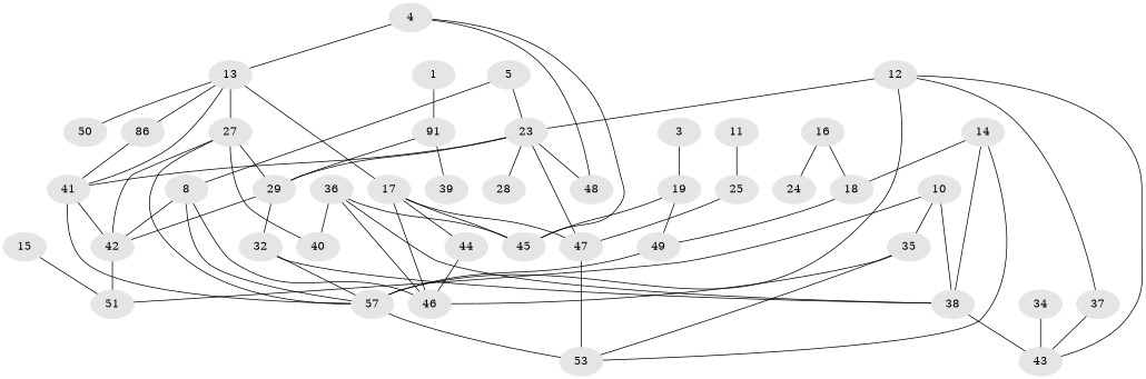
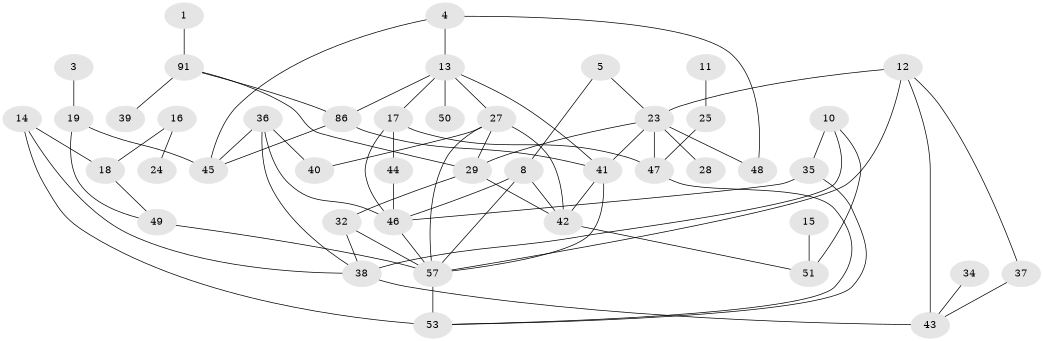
  graph {
    node [color=gray90 style=filled]
    edge [weight=1.0]
    n1 [label=91]
    1
    n3 [label=86]
    29
    39
    3
    19
    45
    49
    4
    13
    48
    17
    27
    41
    50
    5
    8
    23
    42
    46
    n22 [label=57]
    47
    28
    25
    38
    43
    51
    53
    10
    35
    11
    12
    37
    44
    40
    14
    18
    15
    16
    24
    32
    34
    36
+   n1 -- n3
    n1 -- 29
    n1 -- 39
    1 -- n1
-   17 -- 45
+   n3 -- 45
    n3 -- 41
    29 -- 42
    29 -- 32
    3 -- 19
    19 -- 45
    19 -- 49
    49 -- n22 [weight=2.0]
    4 -- 45
    4 -- 13 [weight=2.0]
    4 -- 48
    13 -- n3
    13 -- 17
    13 -- 27
    13 -- 41
    13 -- 50
    17 -- 46
    17 -- 47
    17 -- 44 [weight=2.0]
    27 -- 29
    27 -- 42
    27 -- n22
    27 -- 40
    41 -- 42
    41 -- n22
    5 -- 8
    5 -- 23
    8 -- 42
    8 -- 46
    8 -- n22
    23 -- 29
    23 -- 48
    23 -- 41
    23 -- 47
    23 -- 28
    42 -- 51
+   46 -- n22
    n22 -- 53 [weight=2.0]
    47 -- 53
    25 -- 47
    38 -- 43 [weight=2.0]
    10 -- 38
    10 -- 51
    10 -- 35 [weight=2.0]
    35 -- 46
    35 -- 53
    11 -- 25
    12 -- 23 [weight=2.0]
    12 -- n22
    12 -- 43
    12 -- 37
    37 -- 43
    44 -- 46
    14 -- 38
    14 -- 53
    14 -- 18
    18 -- 49
    15 -- 51
    16 -- 18
    16 -- 24
    32 -- n22
    32 -- 38
    34 -- 43
    36 -- 45
    36 -- 46
    36 -- 38
    36 -- 40
  }
